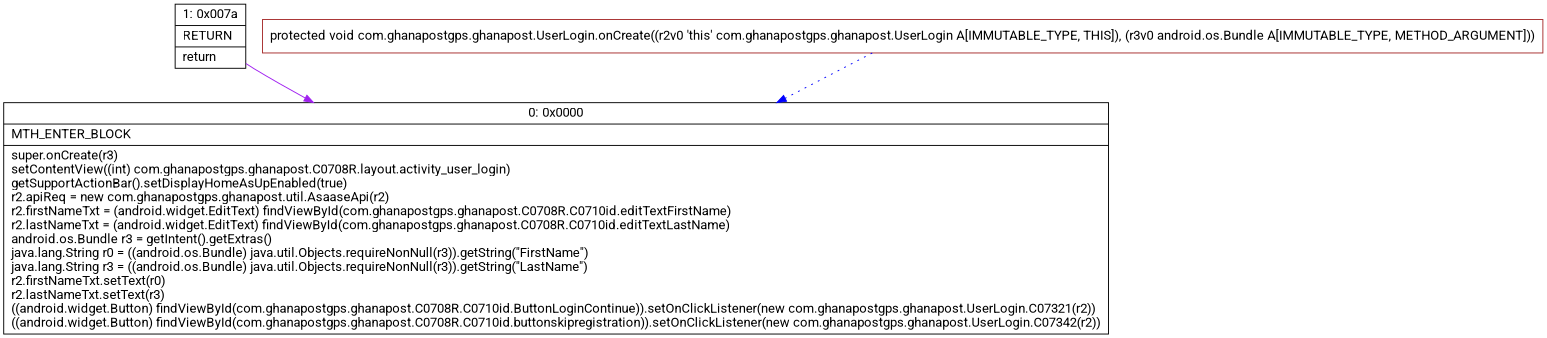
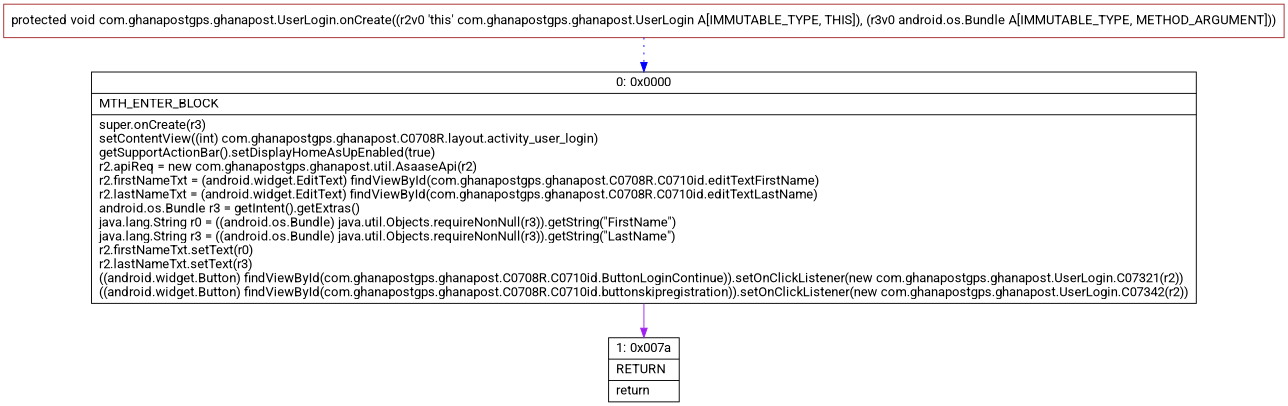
  digraph {
    fontname=Roboto
    node [shape=record color=black fontname=Roboto]
    edge [fontname=Roboto]
    n1 [label="{0\:\ 0x0000|MTH_ENTER_BLOCK\l|super.onCreate(r3)\lsetContentView((int) com.ghanapostgps.ghanapost.C0708R.layout.activity_user_login)\lgetSupportActionBar().setDisplayHomeAsUpEnabled(true)\lr2.apiReq = new com.ghanapostgps.ghanapost.util.AsaaseApi(r2)\lr2.firstNameTxt = (android.widget.EditText) findViewById(com.ghanapostgps.ghanapost.C0708R.C0710id.editTextFirstName)\lr2.lastNameTxt = (android.widget.EditText) findViewById(com.ghanapostgps.ghanapost.C0708R.C0710id.editTextLastName)\landroid.os.Bundle r3 = getIntent().getExtras()\ljava.lang.String r0 = ((android.os.Bundle) java.util.Objects.requireNonNull(r3)).getString(\"FirstName\")\ljava.lang.String r3 = ((android.os.Bundle) java.util.Objects.requireNonNull(r3)).getString(\"LastName\")\lr2.firstNameTxt.setText(r0)\lr2.lastNameTxt.setText(r3)\l((android.widget.Button) findViewById(com.ghanapostgps.ghanapost.C0708R.C0710id.ButtonLoginContinue)).setOnClickListener(new com.ghanapostgps.ghanapost.UserLogin.C07321(r2))\l((android.widget.Button) findViewById(com.ghanapostgps.ghanapost.C0708R.C0710id.buttonskipregistration)).setOnClickListener(new com.ghanapostgps.ghanapost.UserLogin.C07342(r2))\l}"]
    n2 [label="{1\:\ 0x007a|RETURN\l|return\l}"]
    n3 [label="{protected void com.ghanapostgps.ghanapost.UserLogin.onCreate((r2v0 'this' com.ghanapostgps.ghanapost.UserLogin A[IMMUTABLE_TYPE, THIS]), (r3v0 android.os.Bundle A[IMMUTABLE_TYPE, METHOD_ARGUMENT])) }" color=brown]
-   n2 -> n1 [color=purple style=solid]
+   n1 -> n2 [color=purple style=solid]
    n3 -> n1 [color=blue style=dotted]
  }
